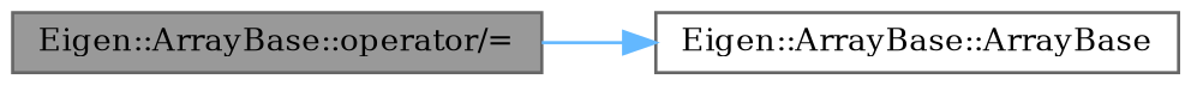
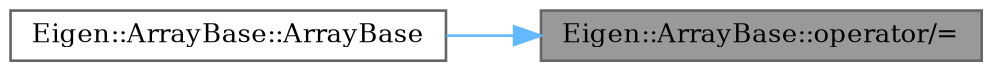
  digraph {
    rankdir=LR
    fontname="DejaVu Serif"
    node [fontname="DejaVu Serif" fontsize=10 shape=box style=filled]
    n1 [color=gray40 fillcolor=grey60 fontcolor=black height=0.2 label="Eigen::ArrayBase::operator/=" width=0.4]
    n2 [color=grey40 fillcolor=white height=0.2 label="Eigen::ArrayBase::ArrayBase" width=0.4]
-   n1 -> n2 [color=steelblue1 fontname="DejaVu Serif" fontsize=10 labelfontname=Helvetica labelfontsize=10 style=solid]
+   n2 -> n1 [color=steelblue1 fontname="DejaVu Serif" fontsize=10 labelfontname=Helvetica labelfontsize=10 style=solid]
  }
